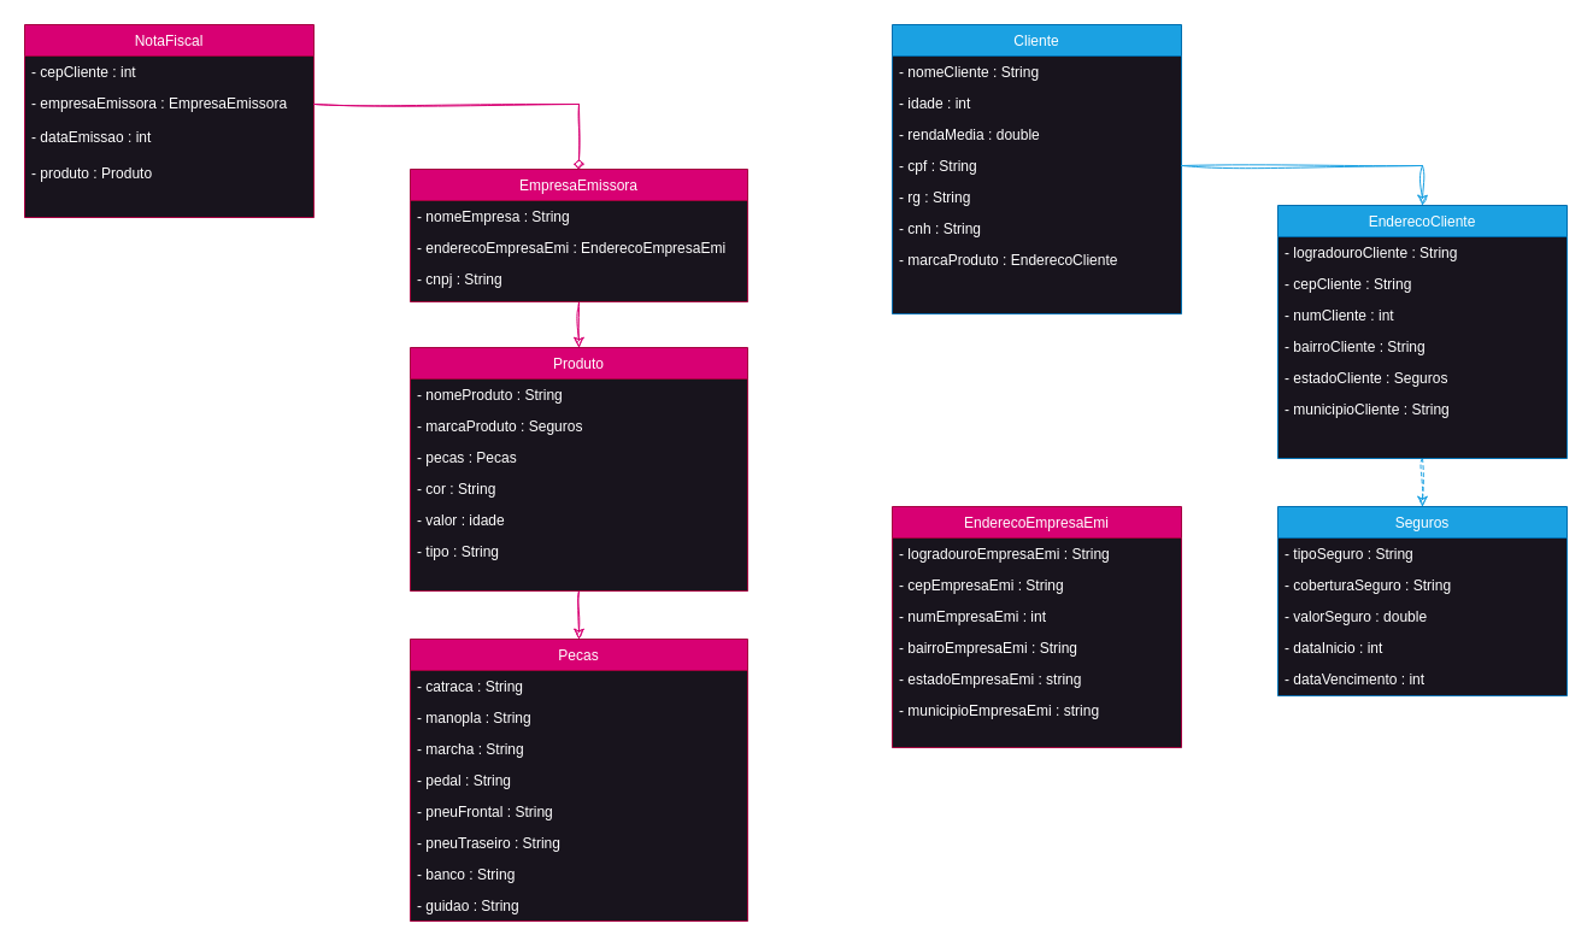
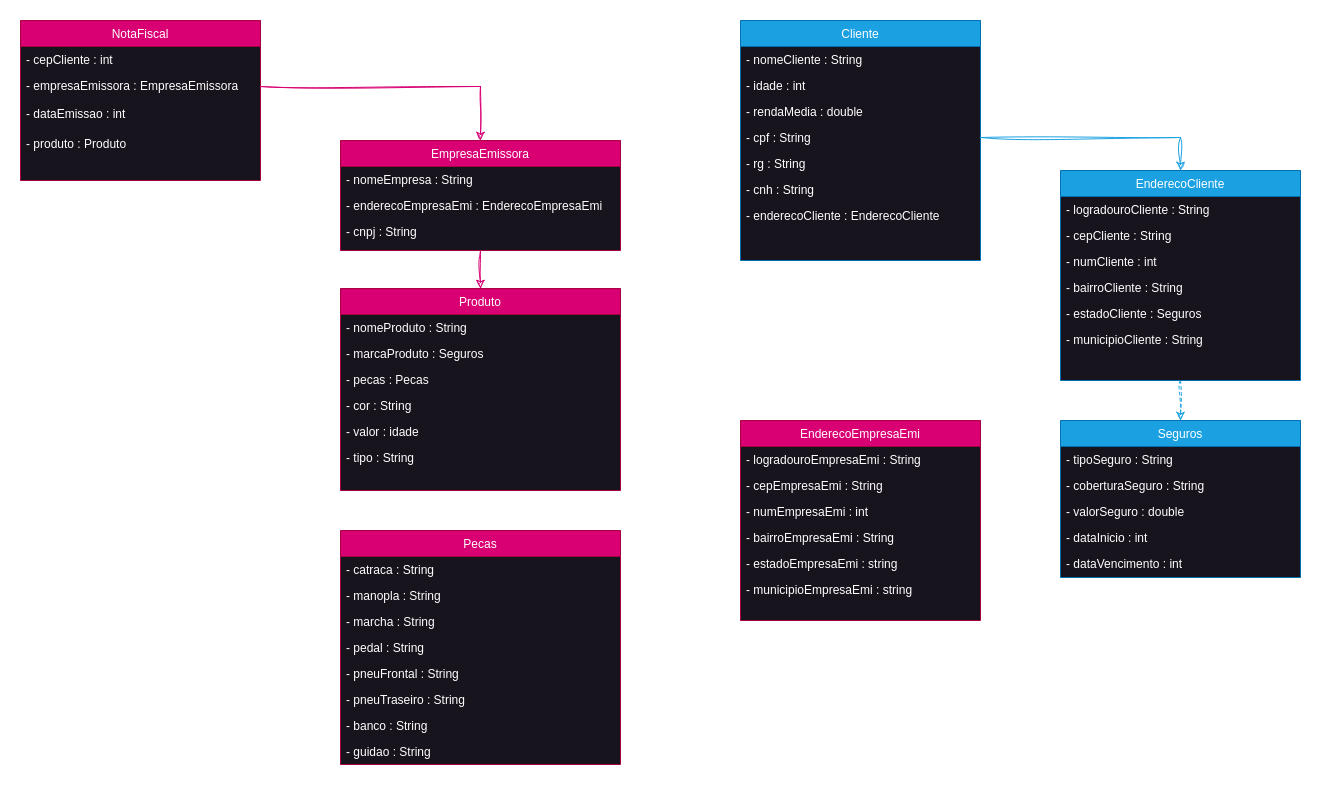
  <mxCell id="0" />
  <mxCell id="1" parent="0" />
  <mxCell id="2" value="NotaFiscal" style="swimlane;fontStyle=0;align=center;verticalAlign=top;childLayout=stackLayout;horizontal=1;startSize=26;horizontalStack=0;resizeParent=1;resizeLast=0;collapsible=1;marginBottom=0;rounded=0;shadow=0;strokeWidth=1;fillColor=#d80073;fontColor=#ffffff;strokeColor=#A50040;gradientColor=none;swimlaneFillColor=#18141d;" parent="1" vertex="1"><mxGeometry x="20" y="20" width="240" height="160" as="geometry"><mxRectangle x="230" y="140" width="160" height="26" as="alternateBounds" /></mxGeometry></mxCell>
  <mxCell id="3" value="- cepCliente : int" style="text;align=left;verticalAlign=top;spacingLeft=4;spacingRight=4;overflow=hidden;rotatable=0;points=[[0,0.5],[1,0.5]];portConstraint=eastwest;fontColor=#ffffff;" parent="2" vertex="1"><mxGeometry y="26" width="240" height="26" as="geometry" /></mxCell>
  <mxCell id="4" value="- empresaEmissora : EmpresaEmissora" style="text;align=left;verticalAlign=top;spacingLeft=4;spacingRight=4;overflow=hidden;rotatable=0;points=[[0,0.5],[1,0.5]];portConstraint=eastwest;rounded=0;shadow=0;html=0;fontColor=#ffffff;" parent="2" vertex="1"><mxGeometry y="52" width="240" height="28" as="geometry" /></mxCell>
  <mxCell id="5" value="- dataEmissao : int" style="text;align=left;verticalAlign=top;spacingLeft=4;spacingRight=4;overflow=hidden;rotatable=0;points=[[0,0.5],[1,0.5]];portConstraint=eastwest;rounded=0;shadow=0;html=0;fontColor=#ffffff;" parent="2" vertex="1"><mxGeometry y="80" width="240" height="30" as="geometry" /></mxCell>
  <mxCell id="6" value="- produto : Produto" style="text;align=left;verticalAlign=top;spacingLeft=4;spacingRight=4;overflow=hidden;rotatable=0;points=[[0,0.5],[1,0.5]];portConstraint=eastwest;rounded=0;shadow=0;html=0;fontColor=#ffffff;" parent="2" vertex="1"><mxGeometry y="110" width="240" height="30" as="geometry" /></mxCell>
  <mxCell id="7" style="edgeStyle=orthogonalEdgeStyle;rounded=0;sketch=1;hachureGap=4;jiggle=2;curveFitting=1;orthogonalLoop=1;jettySize=auto;html=1;exitX=0.5;exitY=1;exitDx=0;exitDy=0;entryX=0.5;entryY=0;entryDx=0;entryDy=0;fontFamily=Architects Daughter;fontSource=https%3A%2F%2Ffonts.googleapis.com%2Fcss%3Ffamily%3DArchitects%2BDaughter;fontSize=16;strokeColor=#d80073;" parent="1" source="8" target="13" edge="1"><mxGeometry relative="1" as="geometry" /></mxCell>
  <mxCell id="8" value="EmpresaEmissora" style="swimlane;fontStyle=0;align=center;verticalAlign=top;childLayout=stackLayout;horizontal=1;startSize=26;horizontalStack=0;resizeParent=1;resizeLast=0;collapsible=1;marginBottom=0;rounded=0;shadow=0;strokeWidth=1;fillColor=#d80073;fontColor=#ffffff;strokeColor=#A50040;gradientColor=none;swimlaneFillColor=#18141d;" parent="1" vertex="1"><mxGeometry x="340" y="140" width="280" height="110" as="geometry"><mxRectangle x="550" y="140" width="160" height="26" as="alternateBounds" /></mxGeometry></mxCell>
  <mxCell id="9" value="- nomeEmpresa : String" style="text;align=left;verticalAlign=top;spacingLeft=4;spacingRight=4;overflow=hidden;rotatable=0;points=[[0,0.5],[1,0.5]];portConstraint=eastwest;fontColor=#ffffff;" parent="8" vertex="1"><mxGeometry y="26" width="280" height="26" as="geometry" /></mxCell>
  <mxCell id="10" value="- enderecoEmpresaEmi : EnderecoEmpresaEmi" style="text;align=left;verticalAlign=top;spacingLeft=4;spacingRight=4;overflow=hidden;rotatable=0;points=[[0,0.5],[1,0.5]];portConstraint=eastwest;rounded=0;shadow=0;html=0;fontColor=#ffffff;" parent="8" vertex="1"><mxGeometry y="52" width="280" height="26" as="geometry" /></mxCell>
  <mxCell id="11" value="- cnpj : String" style="text;align=left;verticalAlign=top;spacingLeft=4;spacingRight=4;overflow=hidden;rotatable=0;points=[[0,0.5],[1,0.5]];portConstraint=eastwest;rounded=0;shadow=0;html=0;fontColor=#ffffff;" parent="8" vertex="1"><mxGeometry y="78" width="280" height="26" as="geometry" /></mxCell>
- <mxCell id="12" style="edgeStyle=orthogonalEdgeStyle;rounded=0;sketch=1;hachureGap=4;jiggle=2;curveFitting=1;orthogonalLoop=1;jettySize=auto;html=1;exitX=0.5;exitY=1;exitDx=0;exitDy=0;entryX=0.5;entryY=0;entryDx=0;entryDy=0;fontFamily=Architects Daughter;fontSource=https%3A%2F%2Ffonts.googleapis.com%2Fcss%3Ffamily%3DArchitects%2BDaughter;fontSize=16;strokeColor=#d80073;" parent="1" source="13" target="35" edge="1"><mxGeometry relative="1" as="geometry" /></mxCell>
  <mxCell id="13" value="Produto" style="swimlane;fontStyle=0;align=center;verticalAlign=top;childLayout=stackLayout;horizontal=1;startSize=26;horizontalStack=0;resizeParent=1;resizeLast=0;collapsible=1;marginBottom=0;rounded=0;shadow=0;strokeWidth=1;fillColor=#d80073;fontColor=#ffffff;strokeColor=#A50040;gradientColor=none;swimlaneFillColor=#18141d;" parent="1" vertex="1"><mxGeometry x="340" y="288" width="280" height="202" as="geometry"><mxRectangle x="550" y="140" width="160" height="26" as="alternateBounds" /></mxGeometry></mxCell>
  <mxCell id="14" value="- nomeProduto : String" style="text;align=left;verticalAlign=top;spacingLeft=4;spacingRight=4;overflow=hidden;rotatable=0;points=[[0,0.5],[1,0.5]];portConstraint=eastwest;fontColor=#ffffff;" parent="13" vertex="1"><mxGeometry y="26" width="280" height="26" as="geometry" /></mxCell>
  <mxCell id="15" value="- marcaProduto : Seguros" style="text;align=left;verticalAlign=top;spacingLeft=4;spacingRight=4;overflow=hidden;rotatable=0;points=[[0,0.5],[1,0.5]];portConstraint=eastwest;rounded=0;shadow=0;html=0;fontColor=#ffffff;" parent="13" vertex="1"><mxGeometry y="52" width="280" height="26" as="geometry" /></mxCell>
  <mxCell id="16" value="- pecas : Pecas" style="text;align=left;verticalAlign=top;spacingLeft=4;spacingRight=4;overflow=hidden;rotatable=0;points=[[0,0.5],[1,0.5]];portConstraint=eastwest;rounded=0;shadow=0;html=0;fontColor=#ffffff;" parent="13" vertex="1"><mxGeometry y="78" width="280" height="26" as="geometry" /></mxCell>
  <mxCell id="17" value="- cor : String" style="text;align=left;verticalAlign=top;spacingLeft=4;spacingRight=4;overflow=hidden;rotatable=0;points=[[0,0.5],[1,0.5]];portConstraint=eastwest;rounded=0;shadow=0;html=0;fontColor=#ffffff;" parent="13" vertex="1"><mxGeometry y="104" width="280" height="26" as="geometry" /></mxCell>
  <mxCell id="18" value="- valor : idade" style="text;align=left;verticalAlign=top;spacingLeft=4;spacingRight=4;overflow=hidden;rotatable=0;points=[[0,0.5],[1,0.5]];portConstraint=eastwest;rounded=0;shadow=0;html=0;fontColor=#ffffff;" parent="13" vertex="1"><mxGeometry y="130" width="280" height="26" as="geometry" /></mxCell>
  <mxCell id="19" value="- tipo : String" style="text;align=left;verticalAlign=top;spacingLeft=4;spacingRight=4;overflow=hidden;rotatable=0;points=[[0,0.5],[1,0.5]];portConstraint=eastwest;rounded=0;shadow=0;html=0;fontColor=#ffffff;" parent="13" vertex="1"><mxGeometry y="156" width="280" height="26" as="geometry" /></mxCell>
  <mxCell id="20" value="EnderecoEmpresaEmi" style="swimlane;fontStyle=0;align=center;verticalAlign=top;childLayout=stackLayout;horizontal=1;startSize=26;horizontalStack=0;resizeParent=1;resizeLast=0;collapsible=1;marginBottom=0;rounded=0;shadow=0;strokeWidth=1;fillColor=#d80073;fontColor=#ffffff;strokeColor=#A50040;gradientColor=none;swimlaneFillColor=#18141d;" parent="1" vertex="1"><mxGeometry x="740" y="420" width="240" height="200" as="geometry"><mxRectangle x="550" y="140" width="160" height="26" as="alternateBounds" /></mxGeometry></mxCell>
  <mxCell id="21" value="- logradouroEmpresaEmi : String" style="text;align=left;verticalAlign=top;spacingLeft=4;spacingRight=4;overflow=hidden;rotatable=0;points=[[0,0.5],[1,0.5]];portConstraint=eastwest;fontColor=#ffffff;" parent="20" vertex="1"><mxGeometry y="26" width="240" height="26" as="geometry" /></mxCell>
  <mxCell id="22" value="- cepEmpresaEmi : String" style="text;align=left;verticalAlign=top;spacingLeft=4;spacingRight=4;overflow=hidden;rotatable=0;points=[[0,0.5],[1,0.5]];portConstraint=eastwest;rounded=0;shadow=0;html=0;fontColor=#ffffff;" parent="20" vertex="1"><mxGeometry y="52" width="240" height="26" as="geometry" /></mxCell>
  <mxCell id="23" value="- numEmpresaEmi : int" style="text;align=left;verticalAlign=top;spacingLeft=4;spacingRight=4;overflow=hidden;rotatable=0;points=[[0,0.5],[1,0.5]];portConstraint=eastwest;rounded=0;shadow=0;html=0;fontColor=#ffffff;" parent="20" vertex="1"><mxGeometry y="78" width="240" height="26" as="geometry" /></mxCell>
  <mxCell id="24" value="- bairroEmpresaEmi : String" style="text;align=left;verticalAlign=top;spacingLeft=4;spacingRight=4;overflow=hidden;rotatable=0;points=[[0,0.5],[1,0.5]];portConstraint=eastwest;rounded=0;shadow=0;html=0;fontColor=#ffffff;" parent="20" vertex="1"><mxGeometry y="104" width="240" height="26" as="geometry" /></mxCell>
  <mxCell id="25" value="- estadoEmpresaEmi : string" style="text;align=left;verticalAlign=top;spacingLeft=4;spacingRight=4;overflow=hidden;rotatable=0;points=[[0,0.5],[1,0.5]];portConstraint=eastwest;rounded=0;shadow=0;html=0;fontColor=#ffffff;" parent="20" vertex="1"><mxGeometry y="130" width="240" height="26" as="geometry" /></mxCell>
  <mxCell id="26" value="- municipioEmpresaEmi : string" style="text;align=left;verticalAlign=top;spacingLeft=4;spacingRight=4;overflow=hidden;rotatable=0;points=[[0,0.5],[1,0.5]];portConstraint=eastwest;rounded=0;shadow=0;html=0;fontColor=#ffffff;" parent="20" vertex="1"><mxGeometry y="156" width="240" height="26" as="geometry" /></mxCell>
  <mxCell id="27" value="Cliente" style="swimlane;fontStyle=0;align=center;verticalAlign=top;childLayout=stackLayout;horizontal=1;startSize=26;horizontalStack=0;resizeParent=1;resizeLast=0;collapsible=1;marginBottom=0;rounded=0;shadow=0;strokeWidth=1;fillColor=#1ba1e2;fontColor=#ffffff;strokeColor=#006EAF;swimlaneFillColor=#18141d;" parent="1" vertex="1"><mxGeometry x="740" y="20" width="240" height="240" as="geometry"><mxRectangle x="550" y="140" width="160" height="26" as="alternateBounds" /></mxGeometry></mxCell>
  <mxCell id="28" value="- nomeCliente : String" style="text;align=left;verticalAlign=top;spacingLeft=4;spacingRight=4;overflow=hidden;rotatable=0;points=[[0,0.5],[1,0.5]];portConstraint=eastwest;fontColor=#ffffff;" parent="27" vertex="1"><mxGeometry y="26" width="240" height="26" as="geometry" /></mxCell>
  <mxCell id="29" value="- idade : int" style="text;align=left;verticalAlign=top;spacingLeft=4;spacingRight=4;overflow=hidden;rotatable=0;points=[[0,0.5],[1,0.5]];portConstraint=eastwest;rounded=0;shadow=0;html=0;fontColor=#ffffff;" parent="27" vertex="1"><mxGeometry y="52" width="240" height="26" as="geometry" /></mxCell>
  <mxCell id="30" value="- rendaMedia : double" style="text;align=left;verticalAlign=top;spacingLeft=4;spacingRight=4;overflow=hidden;rotatable=0;points=[[0,0.5],[1,0.5]];portConstraint=eastwest;rounded=0;shadow=0;html=0;fontColor=#ffffff;" parent="27" vertex="1"><mxGeometry y="78" width="240" height="26" as="geometry" /></mxCell>
  <mxCell id="31" value="- cpf : String" style="text;align=left;verticalAlign=top;spacingLeft=4;spacingRight=4;overflow=hidden;rotatable=0;points=[[0,0.5],[1,0.5]];portConstraint=eastwest;rounded=0;shadow=0;html=0;fontColor=#ffffff;" parent="27" vertex="1"><mxGeometry y="104" width="240" height="26" as="geometry" /></mxCell>
  <mxCell id="32" value="- rg : String" style="text;align=left;verticalAlign=top;spacingLeft=4;spacingRight=4;overflow=hidden;rotatable=0;points=[[0,0.5],[1,0.5]];portConstraint=eastwest;rounded=0;shadow=0;html=0;fontColor=#ffffff;" parent="27" vertex="1"><mxGeometry y="130" width="240" height="26" as="geometry" /></mxCell>
  <mxCell id="33" value="- cnh : String" style="text;align=left;verticalAlign=top;spacingLeft=4;spacingRight=4;overflow=hidden;rotatable=0;points=[[0,0.5],[1,0.5]];portConstraint=eastwest;rounded=0;shadow=0;html=0;fontColor=#ffffff;" parent="27" vertex="1"><mxGeometry y="156" width="240" height="26" as="geometry" /></mxCell>
- <mxCell id="34" value="- marcaProduto : EnderecoCliente" style="text;align=left;verticalAlign=top;spacingLeft=4;spacingRight=4;overflow=hidden;rotatable=0;points=[[0,0.5],[1,0.5]];portConstraint=eastwest;rounded=0;shadow=0;html=0;fontColor=#ffffff;" parent="27" vertex="1"><mxGeometry y="182" width="240" height="26" as="geometry" /></mxCell>
+ <mxCell id="34" value="- enderecoCliente : EnderecoCliente" style="text;align=left;verticalAlign=top;spacingLeft=4;spacingRight=4;overflow=hidden;rotatable=0;points=[[0,0.5],[1,0.5]];portConstraint=eastwest;rounded=0;shadow=0;html=0;fontColor=#ffffff;" parent="27" vertex="1"><mxGeometry y="182" width="240" height="26" as="geometry" /></mxCell>
  <mxCell id="35" value="Pecas" style="swimlane;fontStyle=0;align=center;verticalAlign=top;childLayout=stackLayout;horizontal=1;startSize=26;horizontalStack=0;resizeParent=1;resizeLast=0;collapsible=1;marginBottom=0;rounded=0;shadow=0;strokeWidth=1;fillColor=#d80073;fontColor=#ffffff;strokeColor=#A50040;gradientColor=none;swimlaneFillColor=#18141d;" parent="1" vertex="1"><mxGeometry x="340" y="530" width="280" height="234" as="geometry"><mxRectangle x="550" y="140" width="160" height="26" as="alternateBounds" /></mxGeometry></mxCell>
  <mxCell id="36" value="- catraca : String" style="text;align=left;verticalAlign=top;spacingLeft=4;spacingRight=4;overflow=hidden;rotatable=0;points=[[0,0.5],[1,0.5]];portConstraint=eastwest;fontColor=#ffffff;" parent="35" vertex="1"><mxGeometry y="26" width="280" height="26" as="geometry" /></mxCell>
  <mxCell id="37" value="- manopla : String" style="text;align=left;verticalAlign=top;spacingLeft=4;spacingRight=4;overflow=hidden;rotatable=0;points=[[0,0.5],[1,0.5]];portConstraint=eastwest;rounded=0;shadow=0;html=0;fontColor=#ffffff;" parent="35" vertex="1"><mxGeometry y="52" width="280" height="26" as="geometry" /></mxCell>
  <mxCell id="38" value="- marcha : String" style="text;align=left;verticalAlign=top;spacingLeft=4;spacingRight=4;overflow=hidden;rotatable=0;points=[[0,0.5],[1,0.5]];portConstraint=eastwest;rounded=0;shadow=0;html=0;fontColor=#ffffff;" parent="35" vertex="1"><mxGeometry y="78" width="280" height="26" as="geometry" /></mxCell>
  <mxCell id="39" value="- pedal : String" style="text;align=left;verticalAlign=top;spacingLeft=4;spacingRight=4;overflow=hidden;rotatable=0;points=[[0,0.5],[1,0.5]];portConstraint=eastwest;rounded=0;shadow=0;html=0;fontColor=#ffffff;" parent="35" vertex="1"><mxGeometry y="104" width="280" height="26" as="geometry" /></mxCell>
  <mxCell id="40" value="- pneuFrontal : String" style="text;align=left;verticalAlign=top;spacingLeft=4;spacingRight=4;overflow=hidden;rotatable=0;points=[[0,0.5],[1,0.5]];portConstraint=eastwest;rounded=0;shadow=0;html=0;fontColor=#ffffff;" parent="35" vertex="1"><mxGeometry y="130" width="280" height="26" as="geometry" /></mxCell>
  <mxCell id="41" value="- pneuTraseiro : String" style="text;align=left;verticalAlign=top;spacingLeft=4;spacingRight=4;overflow=hidden;rotatable=0;points=[[0,0.5],[1,0.5]];portConstraint=eastwest;rounded=0;shadow=0;html=0;fontColor=#ffffff;" parent="35" vertex="1"><mxGeometry y="156" width="280" height="26" as="geometry" /></mxCell>
  <mxCell id="42" value="- banco : String" style="text;align=left;verticalAlign=top;spacingLeft=4;spacingRight=4;overflow=hidden;rotatable=0;points=[[0,0.5],[1,0.5]];portConstraint=eastwest;rounded=0;shadow=0;html=0;fontColor=#ffffff;" parent="35" vertex="1"><mxGeometry y="182" width="280" height="26" as="geometry" /></mxCell>
  <mxCell id="43" value="- guidao : String" style="text;align=left;verticalAlign=top;spacingLeft=4;spacingRight=4;overflow=hidden;rotatable=0;points=[[0,0.5],[1,0.5]];portConstraint=eastwest;rounded=0;shadow=0;html=0;fontColor=#ffffff;" parent="35" vertex="1"><mxGeometry y="208" width="280" height="26" as="geometry" /></mxCell>
  <mxCell id="44" style="edgeStyle=orthogonalEdgeStyle;rounded=0;sketch=1;hachureGap=4;jiggle=2;curveFitting=1;orthogonalLoop=1;jettySize=auto;html=1;exitX=0.5;exitY=1;exitDx=0;exitDy=0;entryX=0.5;entryY=0;entryDx=0;entryDy=0;fontFamily=Architects Daughter;fontSource=https%3A%2F%2Ffonts.googleapis.com%2Fcss%3Ffamily%3DArchitects%2BDaughter;fontSize=16;strokeColor=#1ba1e2;dashed=1;" parent="1" source="45" target="52" edge="1"><mxGeometry relative="1" as="geometry" /></mxCell>
  <mxCell id="45" value="EnderecoCliente" style="swimlane;fontStyle=0;align=center;verticalAlign=top;childLayout=stackLayout;horizontal=1;startSize=26;horizontalStack=0;resizeParent=1;resizeLast=0;collapsible=1;marginBottom=0;rounded=0;shadow=0;strokeWidth=1;fillColor=#1ba1e2;fontColor=#ffffff;strokeColor=#006EAF;swimlaneFillColor=#18141d;" parent="1" vertex="1"><mxGeometry x="1060" y="170" width="240" height="210" as="geometry"><mxRectangle x="550" y="140" width="160" height="26" as="alternateBounds" /></mxGeometry></mxCell>
  <mxCell id="46" value="- logradouroCliente : String" style="text;align=left;verticalAlign=top;spacingLeft=4;spacingRight=4;overflow=hidden;rotatable=0;points=[[0,0.5],[1,0.5]];portConstraint=eastwest;fontColor=#ffffff;" parent="45" vertex="1"><mxGeometry y="26" width="240" height="26" as="geometry" /></mxCell>
  <mxCell id="47" value="- cepCliente : String" style="text;align=left;verticalAlign=top;spacingLeft=4;spacingRight=4;overflow=hidden;rotatable=0;points=[[0,0.5],[1,0.5]];portConstraint=eastwest;rounded=0;shadow=0;html=0;fontColor=#ffffff;" parent="45" vertex="1"><mxGeometry y="52" width="240" height="26" as="geometry" /></mxCell>
  <mxCell id="48" value="- numCliente : int" style="text;align=left;verticalAlign=top;spacingLeft=4;spacingRight=4;overflow=hidden;rotatable=0;points=[[0,0.5],[1,0.5]];portConstraint=eastwest;rounded=0;shadow=0;html=0;fontColor=#ffffff;" parent="45" vertex="1"><mxGeometry y="78" width="240" height="26" as="geometry" /></mxCell>
  <mxCell id="49" value="- bairroCliente : String" style="text;align=left;verticalAlign=top;spacingLeft=4;spacingRight=4;overflow=hidden;rotatable=0;points=[[0,0.5],[1,0.5]];portConstraint=eastwest;rounded=0;shadow=0;html=0;fontColor=#ffffff;" parent="45" vertex="1"><mxGeometry y="104" width="240" height="26" as="geometry" /></mxCell>
  <mxCell id="50" value="- estadoCliente : Seguros" style="text;align=left;verticalAlign=top;spacingLeft=4;spacingRight=4;overflow=hidden;rotatable=0;points=[[0,0.5],[1,0.5]];portConstraint=eastwest;rounded=0;shadow=0;html=0;fontColor=#ffffff;" parent="45" vertex="1"><mxGeometry y="130" width="240" height="26" as="geometry" /></mxCell>
  <mxCell id="51" value="- municipioCliente : String" style="text;align=left;verticalAlign=top;spacingLeft=4;spacingRight=4;overflow=hidden;rotatable=0;points=[[0,0.5],[1,0.5]];portConstraint=eastwest;rounded=0;shadow=0;html=0;fontColor=#ffffff;" parent="45" vertex="1"><mxGeometry y="156" width="240" height="26" as="geometry" /></mxCell>
  <mxCell id="52" value="Seguros" style="swimlane;fontStyle=0;align=center;verticalAlign=top;childLayout=stackLayout;horizontal=1;startSize=26;horizontalStack=0;resizeParent=1;resizeLast=0;collapsible=1;marginBottom=0;rounded=0;shadow=0;strokeWidth=1;fillColor=#1ba1e2;fontColor=#ffffff;strokeColor=#006EAF;swimlaneFillColor=#18141d;" parent="1" vertex="1"><mxGeometry x="1060" y="420" width="240" height="157" as="geometry"><mxRectangle x="550" y="140" width="160" height="26" as="alternateBounds" /></mxGeometry></mxCell>
  <mxCell id="53" value="- tipoSeguro : String" style="text;align=left;verticalAlign=top;spacingLeft=4;spacingRight=4;overflow=hidden;rotatable=0;points=[[0,0.5],[1,0.5]];portConstraint=eastwest;fontColor=#ffffff;" parent="52" vertex="1"><mxGeometry y="26" width="240" height="26" as="geometry" /></mxCell>
  <mxCell id="54" value="- coberturaSeguro : String" style="text;align=left;verticalAlign=top;spacingLeft=4;spacingRight=4;overflow=hidden;rotatable=0;points=[[0,0.5],[1,0.5]];portConstraint=eastwest;rounded=0;shadow=0;html=0;fontColor=#ffffff;" parent="52" vertex="1"><mxGeometry y="52" width="240" height="26" as="geometry" /></mxCell>
  <mxCell id="55" value="- valorSeguro : double" style="text;align=left;verticalAlign=top;spacingLeft=4;spacingRight=4;overflow=hidden;rotatable=0;points=[[0,0.5],[1,0.5]];portConstraint=eastwest;rounded=0;shadow=0;html=0;fontColor=#ffffff;" parent="52" vertex="1"><mxGeometry y="78" width="240" height="26" as="geometry" /></mxCell>
  <mxCell id="56" value="- dataInicio : int" style="text;align=left;verticalAlign=top;spacingLeft=4;spacingRight=4;overflow=hidden;rotatable=0;points=[[0,0.5],[1,0.5]];portConstraint=eastwest;rounded=0;shadow=0;html=0;fontColor=#ffffff;" parent="52" vertex="1"><mxGeometry y="104" width="240" height="26" as="geometry" /></mxCell>
  <mxCell id="57" value="- dataVencimento : int" style="text;align=left;verticalAlign=top;spacingLeft=4;spacingRight=4;overflow=hidden;rotatable=0;points=[[0,0.5],[1,0.5]];portConstraint=eastwest;rounded=0;shadow=0;html=0;fontColor=#ffffff;" parent="52" vertex="1"><mxGeometry y="130" width="240" height="26" as="geometry" /></mxCell>
- <mxCell id="58" style="edgeStyle=orthogonalEdgeStyle;rounded=0;sketch=1;hachureGap=4;jiggle=2;curveFitting=1;orthogonalLoop=1;jettySize=auto;html=1;exitX=1;exitY=0.5;exitDx=0;exitDy=0;entryX=0.5;entryY=0;entryDx=0;entryDy=0;fontFamily=Architects Daughter;fontSource=https%3A%2F%2Ffonts.googleapis.com%2Fcss%3Ffamily%3DArchitects%2BDaughter;fontSize=16;fontColor=#000000;strokeColor=#d80073;endArrow=diamond;" parent="1" source="4" target="8" edge="1"><mxGeometry relative="1" as="geometry" /></mxCell>
+ <mxCell id="58" style="edgeStyle=orthogonalEdgeStyle;rounded=0;sketch=1;hachureGap=4;jiggle=2;curveFitting=1;orthogonalLoop=1;jettySize=auto;html=1;exitX=1;exitY=0.5;exitDx=0;exitDy=0;entryX=0.5;entryY=0;entryDx=0;entryDy=0;fontFamily=Architects Daughter;fontSource=https%3A%2F%2Ffonts.googleapis.com%2Fcss%3Ffamily%3DArchitects%2BDaughter;fontSize=16;fontColor=#000000;strokeColor=#d80073;" parent="1" source="4" target="8" edge="1"><mxGeometry relative="1" as="geometry" /></mxCell>
  <mxCell id="59" style="edgeStyle=orthogonalEdgeStyle;rounded=0;sketch=1;hachureGap=4;jiggle=2;curveFitting=1;orthogonalLoop=1;jettySize=auto;html=1;exitX=1;exitY=0.5;exitDx=0;exitDy=0;entryX=0.5;entryY=0;entryDx=0;entryDy=0;fontFamily=Architects Daughter;fontSource=https%3A%2F%2Ffonts.googleapis.com%2Fcss%3Ffamily%3DArchitects%2BDaughter;fontSize=16;strokeColor=#1ba1e2;" parent="1" source="31" target="45" edge="1"><mxGeometry relative="1" as="geometry" /></mxCell>
